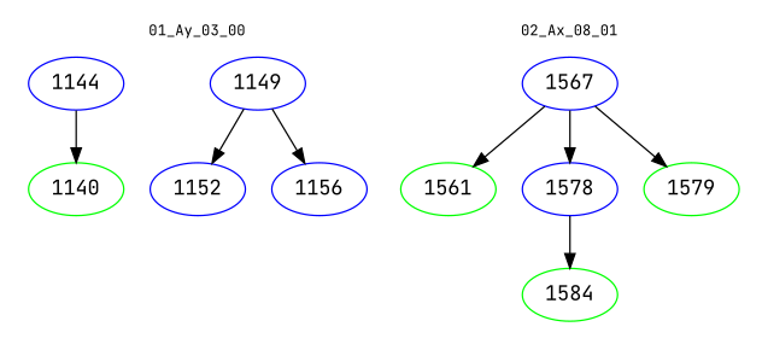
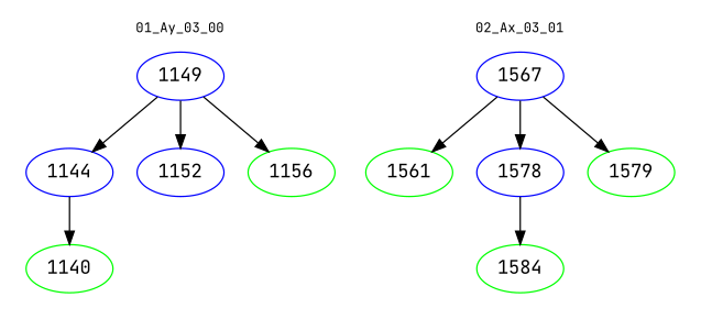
  digraph {
    fontname="JetBrains Mono"
    node [color=blue fontname="JetBrains Mono"]
    edge [color=black fontname="JetBrains Mono"]
    n1 [label=1149]
    n2 [label=1144]
    n3 [label=1152]
-   n4 [label=1156]
+   n4 [color=green label=1156]
    n5 [color=green label=1140]
    n6 [label=1567]
    n7 [color=green label=1561]
    n8 [label=1578]
    n9 [color=green label=1579]
    n10 [color=green label=1584]
    subgraph cluster_1 {
      color=white
      fontsize=10
      label="01_Ay_03_00"
      n1
      n2
      n3
      n4
      n5
    }
    subgraph cluster_2 {
      color=white
      fontsize=10
-     label="02_Ax_08_01"
+     label="02_Ax_03_01"
      n6
      n7
      n8
      n9
      n10
    }
+   n1 -> n2
    n1 -> n3
    n1 -> n4
    n2 -> n5
    n6 -> n7
    n6 -> n8
    n6 -> n9
    n8 -> n10
  }
